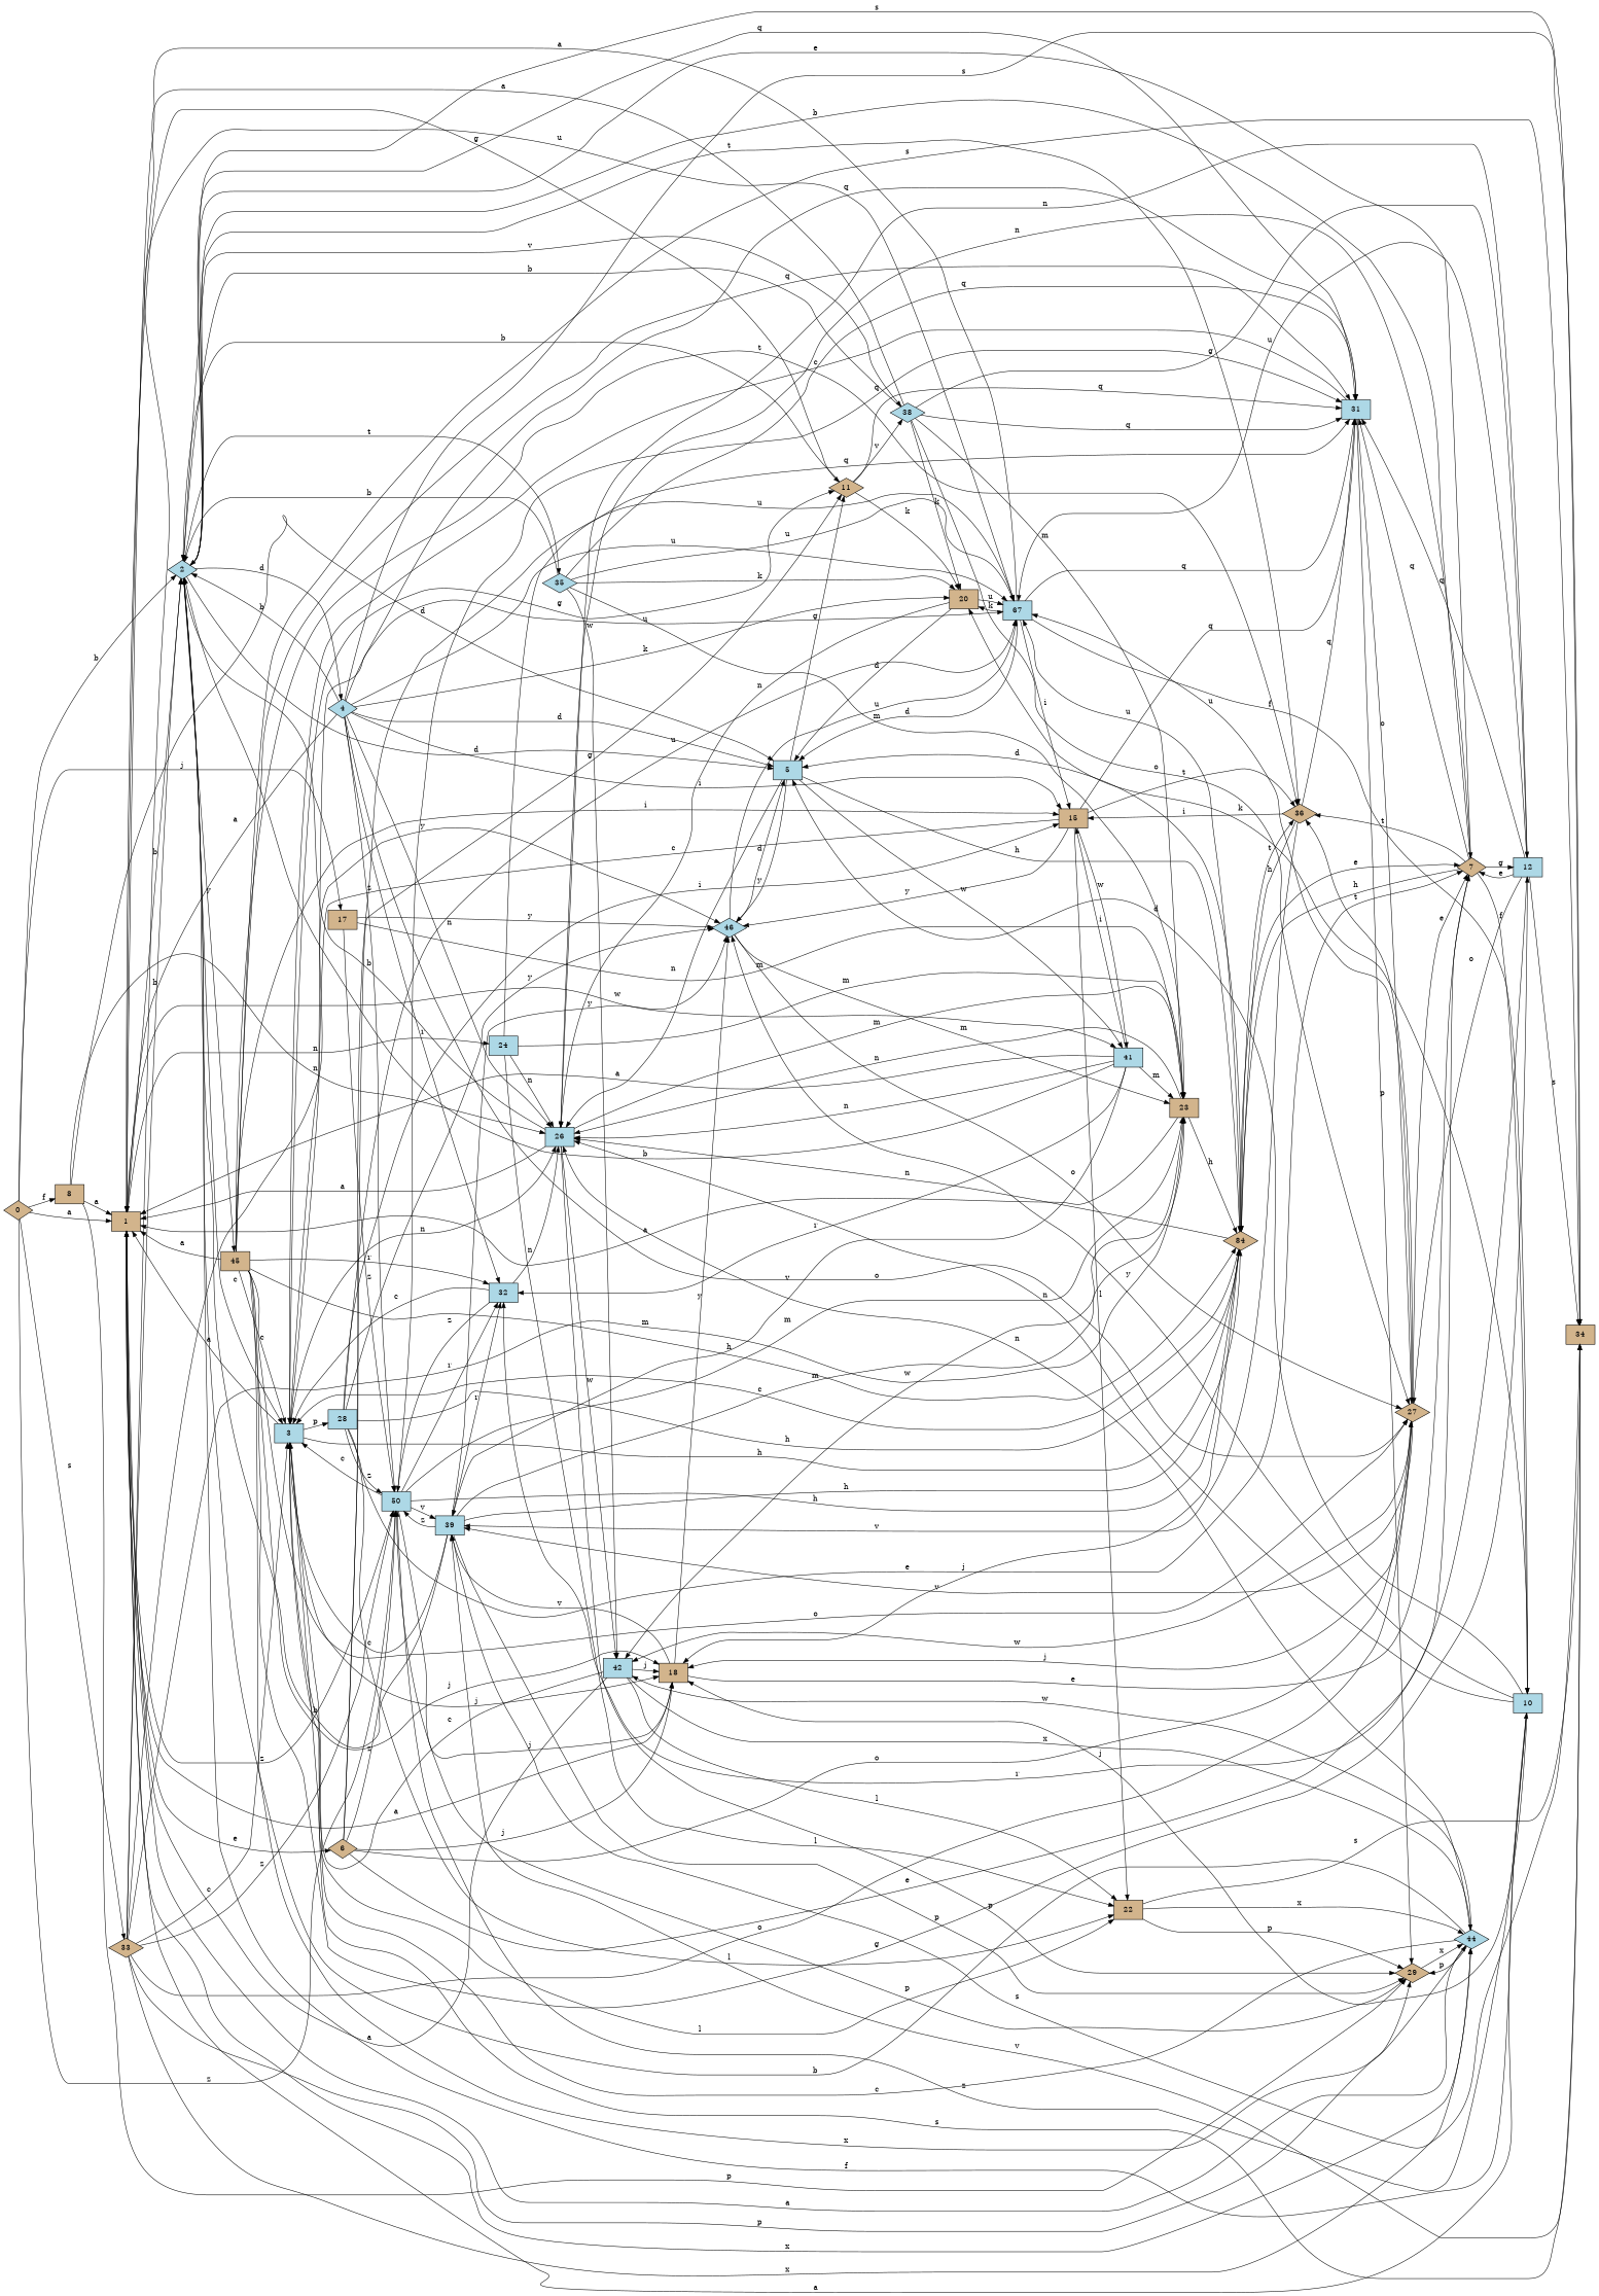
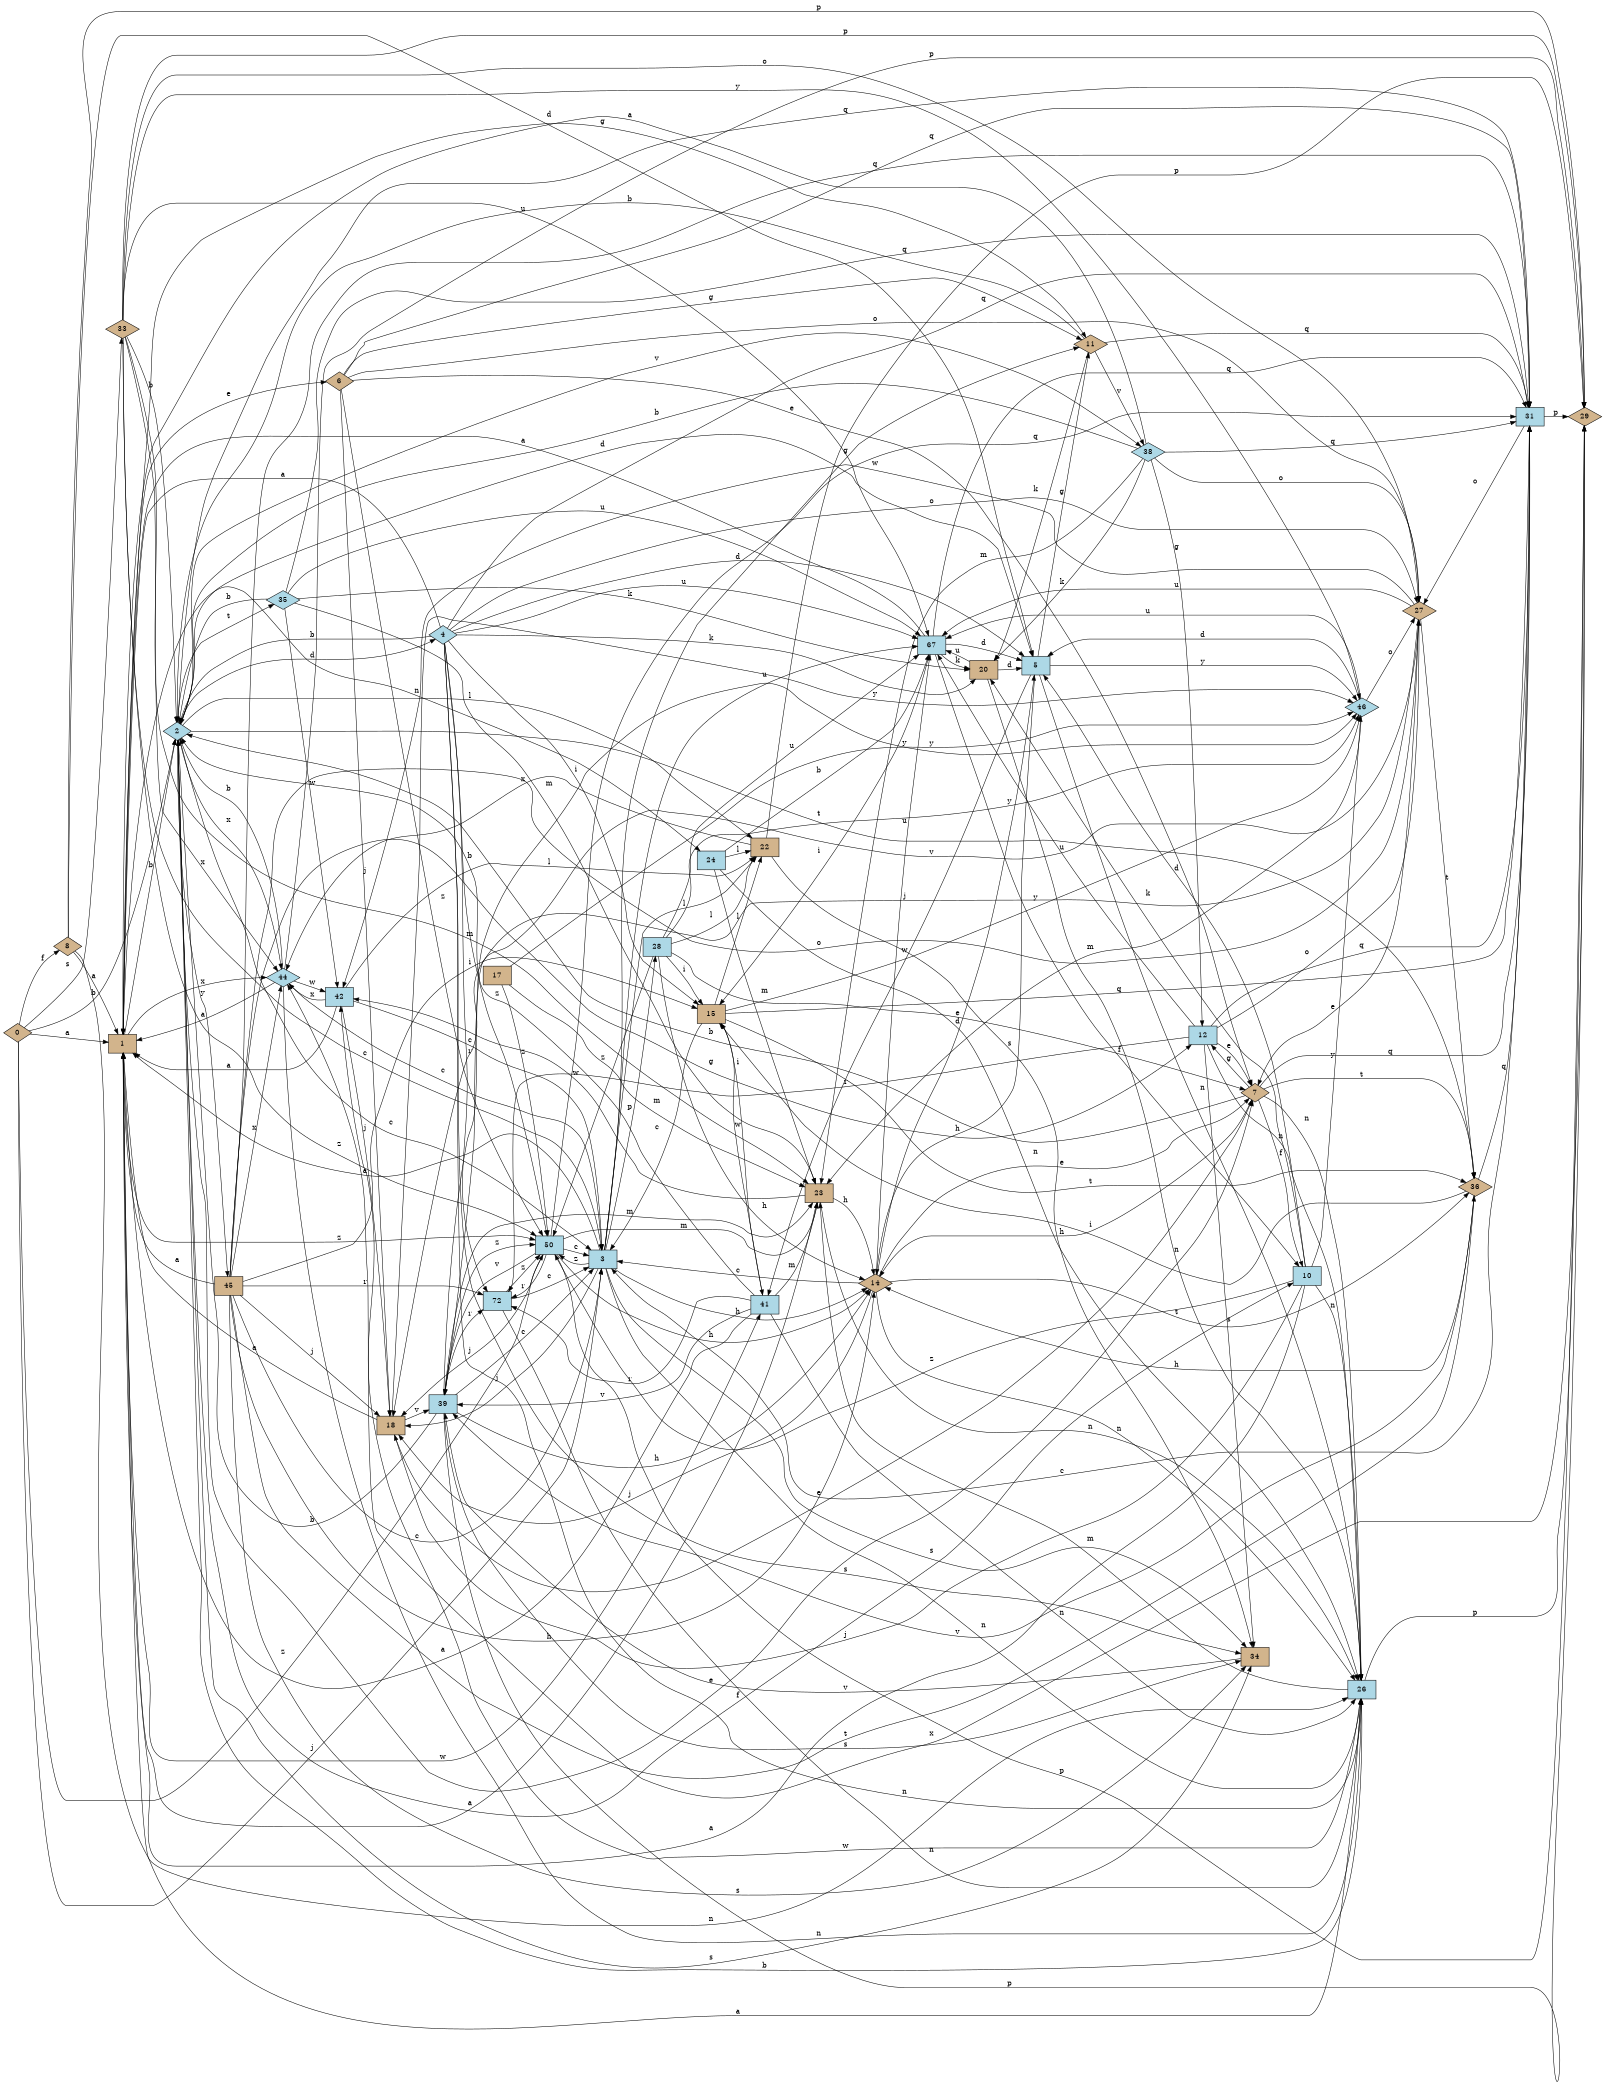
  strict digraph {
    rankdir=LR
    node [fillcolor=lightblue shape=box style=filled]
    0 [fillcolor=tan shape=diamond]
    1 [fillcolor=tan]
    2 [shape=diamond]
-   8 [fillcolor=tan]
+   8 [fillcolor=tan shape=diamond]
    17 [fillcolor=tan]
    33 [fillcolor=tan shape=diamond]
    50
    6 [fillcolor=tan shape=diamond]
    11 [fillcolor=tan shape=diamond]
    24
    41
    44 [shape=diamond]
    3
    4 [shape=diamond]
    5
    7 [fillcolor=tan shape=diamond]
    10
    22 [fillcolor=tan]
    31
    34 [fillcolor=tan]
    35 [shape=diamond]
    36 [fillcolor=tan shape=diamond]
    38 [shape=diamond]
    45 [fillcolor=tan]
    26
    29 [fillcolor=tan shape=diamond]
    46 [shape=diamond]
    23 [fillcolor=tan]
    n29 [label=67]
    27 [fillcolor=tan shape=diamond]
-   14 [fillcolor=tan shape=diamond label=84]
+   14 [fillcolor=tan shape=diamond]
    18 [fillcolor=tan]
-   32
+   32 [label=72]
    39
    20 [fillcolor=tan]
    15 [fillcolor=tan]
    42
    28
    12
    0 -> 1 [label=a]
    0 -> 2 [label=b]
    0 -> 8 [label=f]
-   0 -> 17 [label=j]
+   0 -> 3 [label=j]
    0 -> 33 [label=s]
    0 -> 50 [label=z]
    1 -> 2 [label=b]
    1 -> 50 [label=z]
    1 -> 6 [label=e]
    1 -> 11 [label=g]
    1 -> 24 [label=n]
    1 -> 41 [label=w]
    1 -> 44 [label=x]
+   2 -> 44 [label=x]
    2 -> 3 [label=c]
    2 -> 4 [label=d]
    2 -> 5 [label=d]
    2 -> 7 [label=e]
    2 -> 10 [label=f]
+   2 -> 22 [label=l]
    2 -> 31 [label=q]
    2 -> 34 [label=s]
    2 -> 35 [label=t]
    2 -> 36 [label=t]
    2 -> 38 [label=v]
    2 -> 45 [label=y]
    8 -> 1 [label=a]
    8 -> 5 [label=d]
    8 -> 26 [label=n]
    8 -> 29 [label=p]
    17 -> 50 [label=z]
    17 -> 46 [label=y]
    17 -> 23 [label=m]
    33 -> 2 [label=b]
    33 -> 50 [label=z]
    33 -> 44 [label=x]
    33 -> 3 [label=c]
    33 -> 29 [label=p]
    33 -> 46 [label=y]
    33 -> 23 [label=m]
    33 -> n29 [label=u]
    33 -> 27 [label=o]
    50 -> 3 [label=c]
    50 -> 31 [label=q]
    50 -> 29 [label=p]
    50 -> 23 [label=m]
    50 -> 14 [label=h]
    50 -> 18 [label=j]
    50 -> 32 [label=r]
    50 -> 39 [label=v]
    6 -> 50 [label=z]
    6 -> 11 [label=g]
    6 -> 7 [label=e]
    6 -> 31 [label=q]
    6 -> 27 [label=o]
    6 -> 18 [label=j]
    11 -> 2 [label=b]
    11 -> 31 [label=q]
    11 -> 38 [label=v]
    11 -> 20 [label=k]
    24 -> 22 [label=l]
    24 -> 26 [label=n]
    24 -> 23 [label=m]
-   24 -> n29 [label=u]
+   24 -> n29 [label=b]
    41 -> 1 [label=a]
    41 -> 2 [label=b]
    41 -> 26 [label=n]
    41 -> 23 [label=m]
    41 -> 32 [label=r]
    41 -> 39 [label=v]
    41 -> 15 [label=i]
    44 -> 1 [label=a]
    44 -> 2 [label=b]
    44 -> 3 [label=c]
    44 -> 26 [label=n]
    44 -> 29 [label=p]
    44 -> 42 [label=w]
    3 -> 1 [label=a]
+   3 -> 50 [label=z]
    3 -> 11 [label=g]
    3 -> 22 [label=l]
    3 -> 34 [label=s]
    3 -> 26 [label=n]
    3 -> n29 [label=u]
    3 -> 14 [label=h]
    3 -> 18 [label=j]
    3 -> 28 [label=p]
    4 -> 1 [label=a]
    4 -> 2 [label=b]
    4 -> 50 [label=z]
    4 -> 5 [label=d]
    4 -> 31 [label=q]
    4 -> 34 [label=s]
    4 -> 26 [label=n]
    4 -> n29 [label=u]
    4 -> 27 [label=o]
    4 -> 32 [label=r]
    4 -> 20 [label=k]
    4 -> 15 [label=i]
    5 -> 11 [label=g]
    5 -> 41 [label=w]
    5 -> 26 [label=n]
    5 -> 46 [label=y]
    5 -> 14 [label=h]
    7 -> 2 [label=b]
    7 -> 10 [label=f]
    7 -> 31 [label=q]
    7 -> 36 [label=t]
    7 -> 26 [label=n]
    7 -> 14 [label=h]
    7 -> 12 [label=g]
    10 -> 1 [label=a]
    10 -> 50 [label=z]
    10 -> 5 [label=d]
    10 -> 26 [label=n]
    10 -> 46 [label=y]
    10 -> 18 [label=j]
    10 -> 20 [label=k]
    22 -> 44 [label=x]
    22 -> 34 [label=s]
    22 -> 29 [label=p]
    31 -> 3 [label=c]
    31 -> 29 [label=p]
    31 -> 27 [label=o]
    34 -> 39 [label=v]
    35 -> 2 [label=b]
    35 -> 31 [label=q]
    35 -> 23 [label=m]
    35 -> n29 [label=u]
    35 -> 20 [label=k]
    35 -> 42 [label=w]
    36 -> 31 [label=q]
    36 -> 14 [label=h]
    36 -> 39 [label=v]
    36 -> 15 [label=i]
    38 -> 1 [label=a]
    38 -> 2 [label=b]
    38 -> 31 [label=q]
    38 -> 23 [label=m]
    38 -> 27 [label=o]
    38 -> 20 [label=k]
    38 -> 12 [label=g]
    45 -> 1 [label=a]
    45 -> 44 [label=x]
    45 -> 3 [label=c]
    45 -> 31 [label=q]
    45 -> 34 [label=s]
    45 -> 36 [label=t]
    45 -> 27 [label=o]
    45 -> 14 [label=h]
    45 -> 18 [label=j]
    45 -> 32 [label=r]
    45 -> 15 [label=i]
    45 -> 12 [label=g]
    26 -> 1 [label=a]
    26 -> 2 [label=b]
    26 -> 29 [label=p]
    26 -> 23 [label=m]
    26 -> 42 [label=w]
    29 -> 44 [label=x]
    46 -> 5 [label=d]
    46 -> 23 [label=m]
    46 -> n29 [label=u]
    46 -> 27 [label=o]
    23 -> 1 [label=a]
    23 -> 26 [label=n]
    23 -> 14 [label=h]
    23 -> 42 [label=w]
    n29 -> 1 [label=a]
    n29 -> 5 [label=d]
    n29 -> 10 [label=f]
    n29 -> 31 [label=q]
    n29 -> 20 [label=k]
    n29 -> 15 [label=i]
    27 -> 7 [label=e]
    27 -> 36 [label=t]
    27 -> n29 [label=u]
    27 -> 18 [label=j]
    27 -> 39 [label=v]
    27 -> 42 [label=w]
    14 -> 3 [label=c]
    14 -> 5 [label=d]
    14 -> 7 [label=e]
    14 -> 36 [label=t]
    14 -> 26 [label=n]
    14 -> n29 [label=u]
    14 -> 18 [label=j]
    18 -> 1 [label=a]
    18 -> 7 [label=e]
    18 -> 46 [label=y]
    18 -> 39 [label=v]
    32 -> 50 [label=z]
    32 -> 3 [label=c]
    32 -> 26 [label=n]
    39 -> 2 [label=b]
    39 -> 50 [label=z]
    39 -> 3 [label=c]
    39 -> 34 [label=s]
    39 -> 29 [label=p]
    39 -> 46 [label=y]
    39 -> 23 [label=m]
    39 -> 14 [label=h]
    39 -> 32 [label=r]
    20 -> 5 [label=d]
    20 -> 26 [label=n]
    20 -> n29 [label=u]
    15 -> 41 [label=w]
    15 -> 3 [label=c]
    15 -> 22 [label=l]
    15 -> 31 [label=q]
    15 -> 36 [label=t]
    15 -> 46 [label=y]
    42 -> 1 [label=a]
    42 -> 44 [label=x]
    42 -> 3 [label=c]
    42 -> 22 [label=l]
    42 -> 18 [label=j]
    28 -> 50 [label=z]
    28 -> 7 [label=e]
    28 -> 22 [label=l]
    28 -> 46 [label=y]
    28 -> n29 [label=u]
    28 -> 14 [label=h]
    28 -> 15 [label=i]
    12 -> 7 [label=e]
    12 -> 31 [label=q]
    12 -> 34 [label=s]
    12 -> 26 [label=n]
    12 -> n29 [label=u]
    12 -> 27 [label=o]
    12 -> 32 [label=r]
  }
